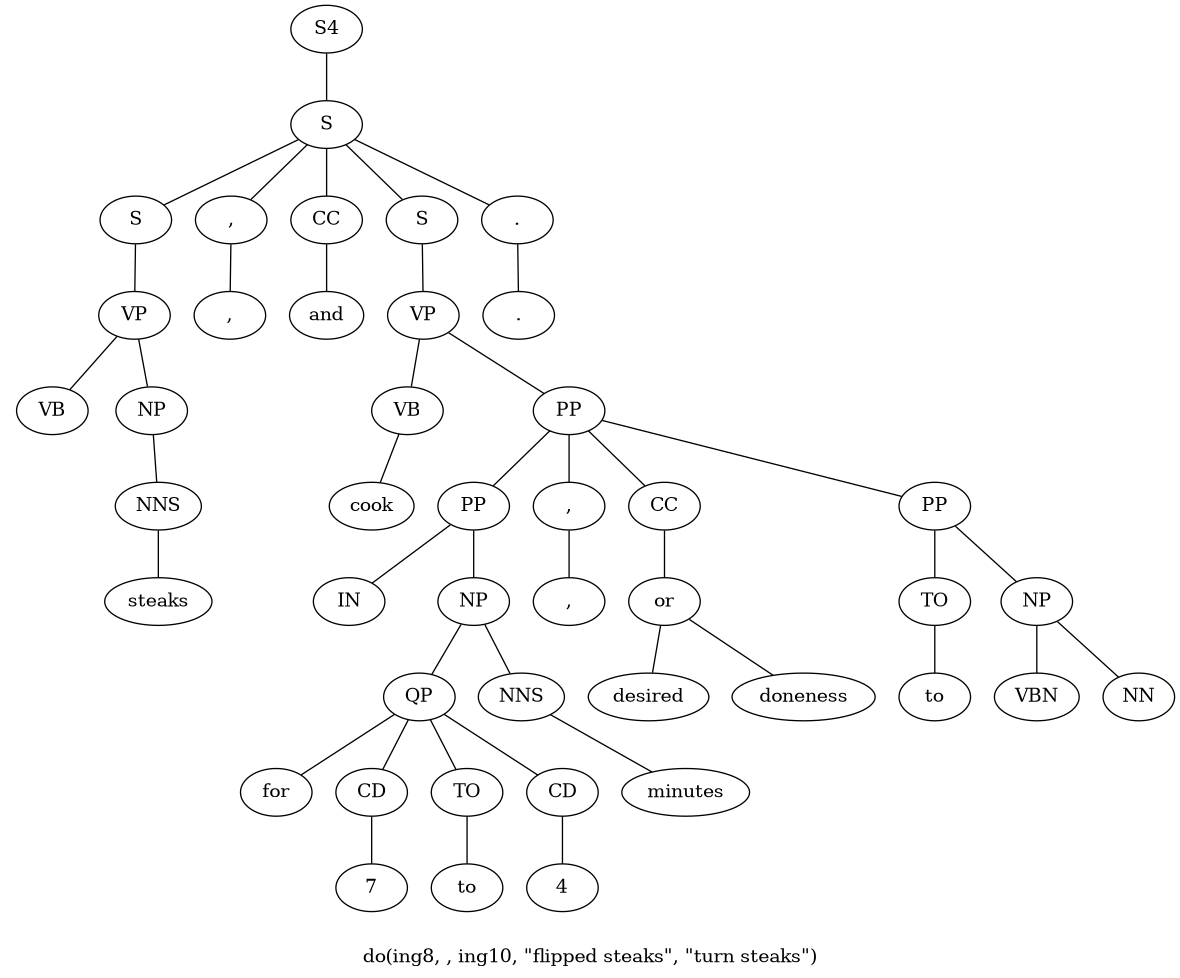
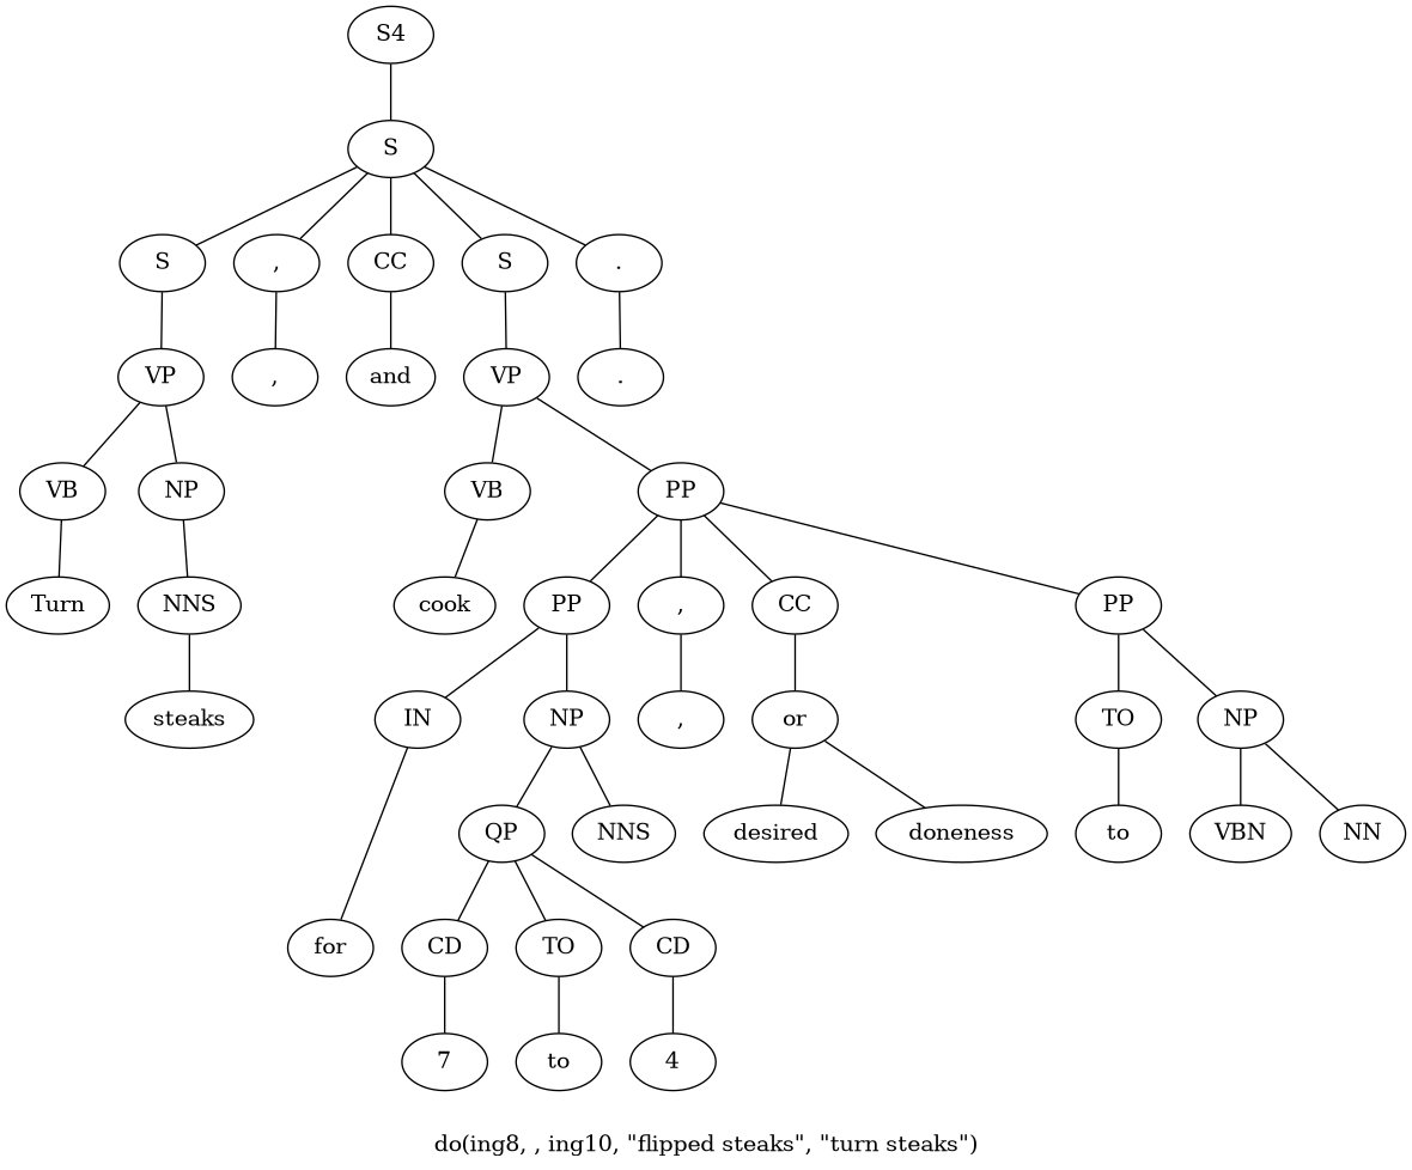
  graph {
    label="do(ing8, , ing10, \"flipped steaks\", \"turn steaks\")"
    n1 [label=S4]
    n2 [label=S]
    n3 [label=S]
    n4 [label=","]
    n5 [label=CC]
    n6 [label=S]
    n7 [label="."]
    n8 [label=VP]
    n9 [label=","]
    n10 [label=and]
    n11 [label=VP]
    n12 [label="."]
    n13 [label=VB]
    n14 [label=NP]
+   n15 [label=Turn]
    n16 [label=NNS]
    n17 [label=steaks]
    n18 [label=VB]
    n19 [label=PP]
    n20 [label=cook]
    n21 [label=PP]
    n22 [label=","]
    n23 [label=CC]
    n24 [label=PP]
    n25 [label=IN]
    n26 [label=NP]
    n27 [label=","]
    n28 [label=or]
    n29 [label=TO]
    n30 [label=NP]
    n31 [label=for]
    n32 [label=QP]
    n33 [label=NNS]
    n34 [label=CD]
    n35 [label=TO]
    n36 [label=CD]
-   n37 [label=minutes]
    n38 [label=7]
    n39 [label=to]
    n40 [label=4]
    n41 [label=desired]
    n42 [label=doneness]
    n43 [label=to]
    n44 [label=VBN]
    n45 [label=NN]
    n1 -- n2
    n2 -- n3
    n2 -- n4
    n2 -- n5
    n2 -- n6
    n2 -- n7
    n3 -- n8
    n4 -- n9
    n5 -- n10
    n6 -- n11
    n7 -- n12
    n8 -- n13
    n8 -- n14
    n11 -- n18
    n11 -- n19
+   n13 -- n15
    n14 -- n16
    n16 -- n17
    n18 -- n20
    n19 -- n21
    n19 -- n22
    n19 -- n23
    n19 -- n24
    n21 -- n25
    n21 -- n26
    n22 -- n27
    n23 -- n28
    n24 -- n29
    n24 -- n30
-   n32 -- n31
+   n25 -- n31
    n26 -- n32
    n26 -- n33
    n28 -- n41
    n28 -- n42
    n29 -- n43
    n30 -- n44
    n30 -- n45
    n32 -- n34
    n32 -- n35
    n32 -- n36
-   n33 -- n37
    n34 -- n38
    n35 -- n39
    n36 -- n40
  }
